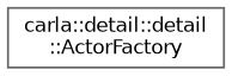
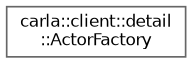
  digraph {
    rankdir=LR
    fontname="DejaVu Sans"
-   n1 [color=grey40 fillcolor=white fontname="DejaVu Sans" fontsize=10 height=0.2 label="carla::detail::detail\l::ActorFactory" shape=box style=filled width=0.4]
+   n1 [color=grey40 fillcolor=white fontname="DejaVu Sans" fontsize=10 height=0.2 label="carla::client::detail\l::ActorFactory" shape=box style=filled width=0.4]
  }
